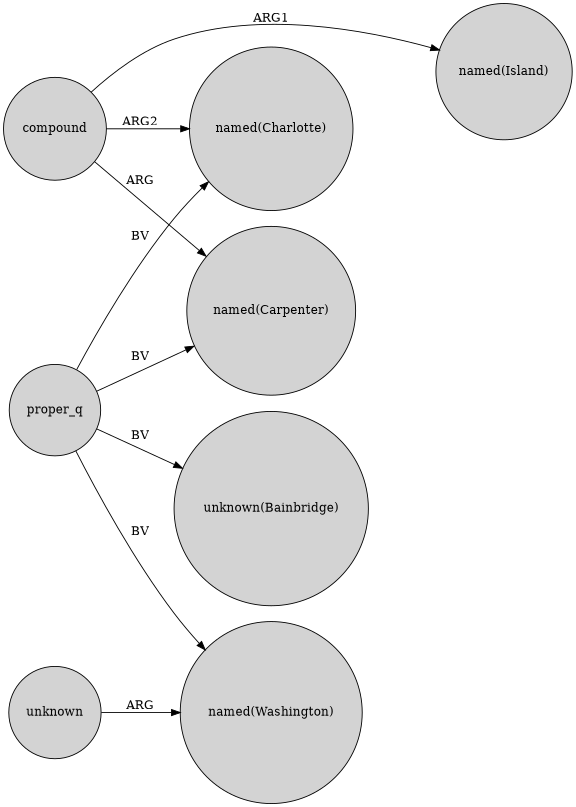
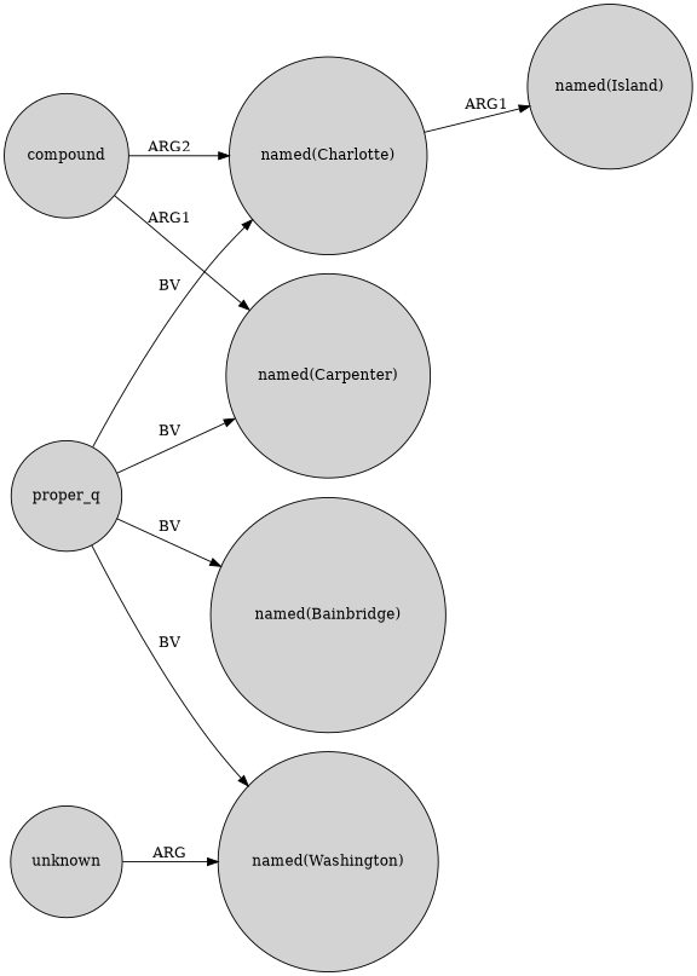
  digraph {
    rankdir=LR
    node [shape=circle style=filled]
    compound
    "named(Carpenter)"
    "named(Island)"
    "named(Charlotte)"
    proper_q
    "named(Washington)"
-   "named(Bainbridge)" [label="unknown(Bainbridge)"]
+   "named(Bainbridge)"
    unknown
-   compound -> "named(Carpenter)" [label=ARG]
-   compound -> "named(Island)" [label=ARG1]
+   compound -> "named(Carpenter)" [label=ARG1]
+   "named(Charlotte)" -> "named(Island)" [label=ARG1]
    compound -> "named(Charlotte)" [label=ARG2]
    proper_q -> "named(Carpenter)" [label=BV]
    proper_q -> "named(Charlotte)" [label=BV]
    proper_q -> "named(Washington)" [label=BV]
    proper_q -> "named(Bainbridge)" [label=BV]
    unknown -> "named(Washington)" [label=ARG]
  }
